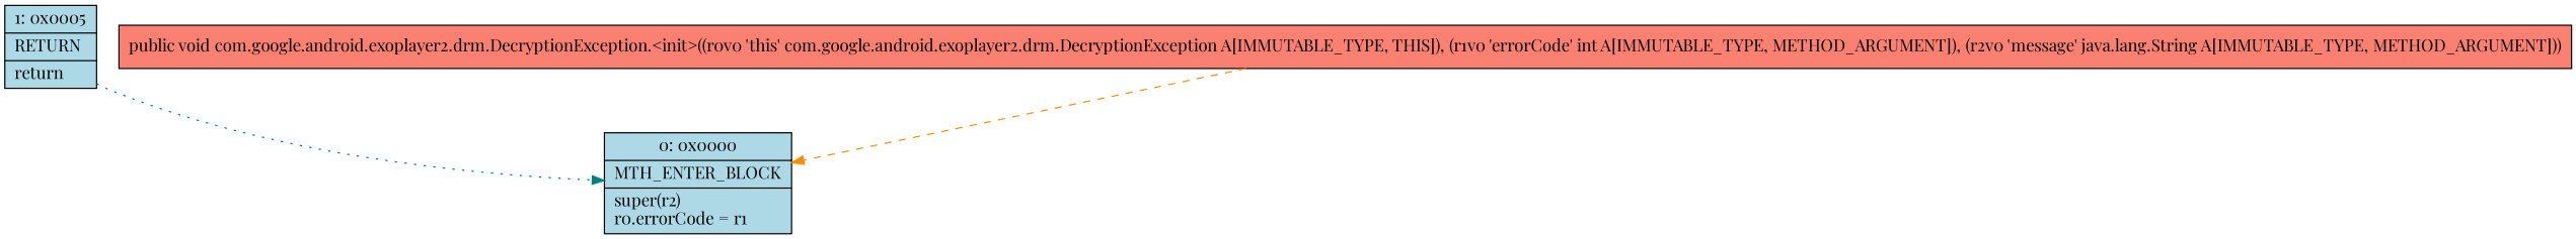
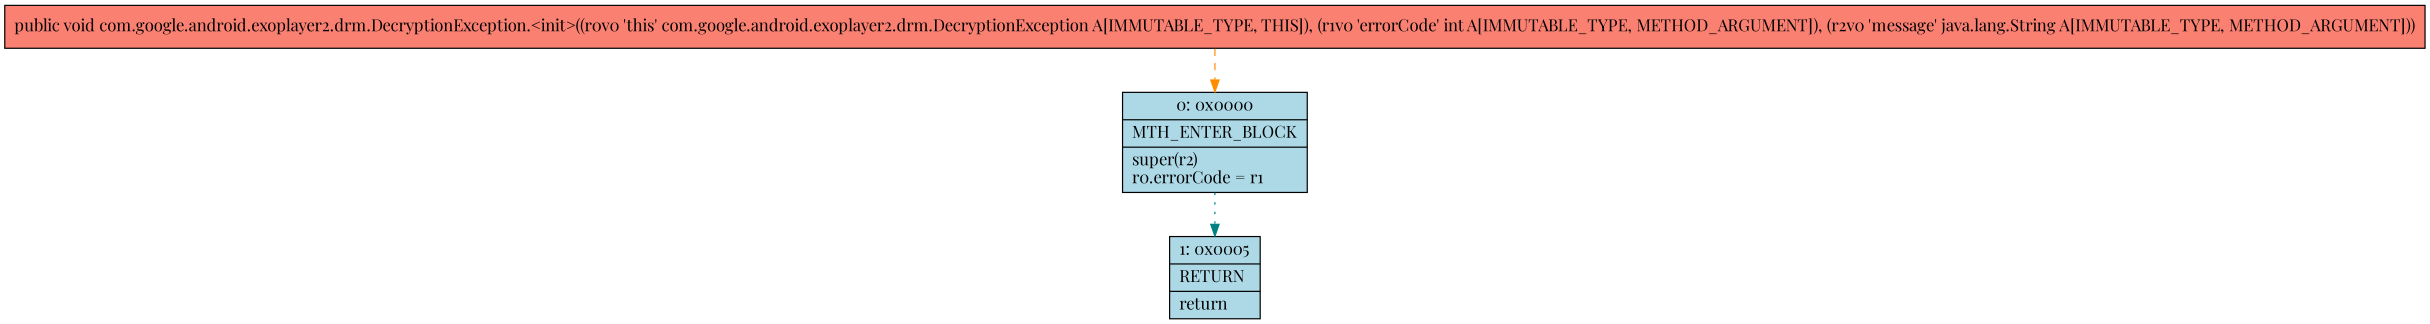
  digraph {
    fontname="Playfair Display"
    node [shape=record style=filled fillcolor=lightblue fontname="Playfair Display"]
    edge [fontname="Playfair Display"]
    n1 [label="{0\:\ 0x0000|MTH_ENTER_BLOCK\l|super(r2)\lr0.errorCode = r1\l}"]
    n2 [label="{1\:\ 0x0005|RETURN\l|return\l}"]
    n3 [label="{public void com.google.android.exoplayer2.drm.DecryptionException.\<init\>((r0v0 'this' com.google.android.exoplayer2.drm.DecryptionException A[IMMUTABLE_TYPE, THIS]), (r1v0 'errorCode' int A[IMMUTABLE_TYPE, METHOD_ARGUMENT]), (r2v0 'message' java.lang.String A[IMMUTABLE_TYPE, METHOD_ARGUMENT])) }" fillcolor=salmon]
-   n2 -> n1 [color=teal style=dotted]
+   n1 -> n2 [color=teal style=dotted]
    n3 -> n1 [color=darkorange style=dashed]
  }
